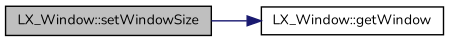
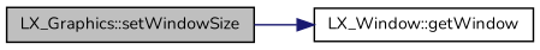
  digraph {
    rankdir=LR
    fontname=Nunito
    node [color=black fontname=Nunito fontsize=10 shape=record style=filled]
-   n1 [fillcolor=grey75 fontcolor=black height=0.2 label="LX_Window::setWindowSize" width=0.4]
+   n1 [fillcolor=grey75 fontcolor=black height=0.2 label="LX_Graphics::setWindowSize" width=0.4]
    n2 [fillcolor=white height=0.2 label="LX_Window::getWindow" width=0.4]
    n1 -> n2 [color=midnightblue fontname=Nunito fontsize=10 labelfontname=Helvetica labelfontsize=10 style=solid]
  }
